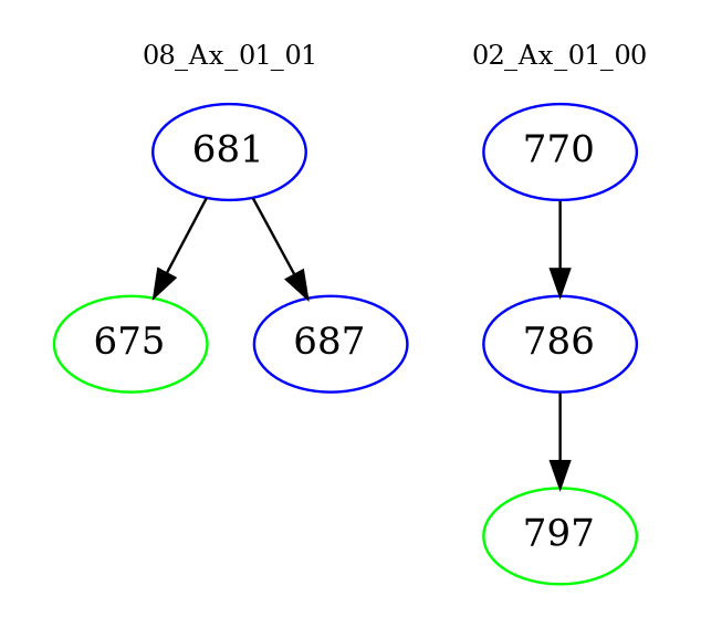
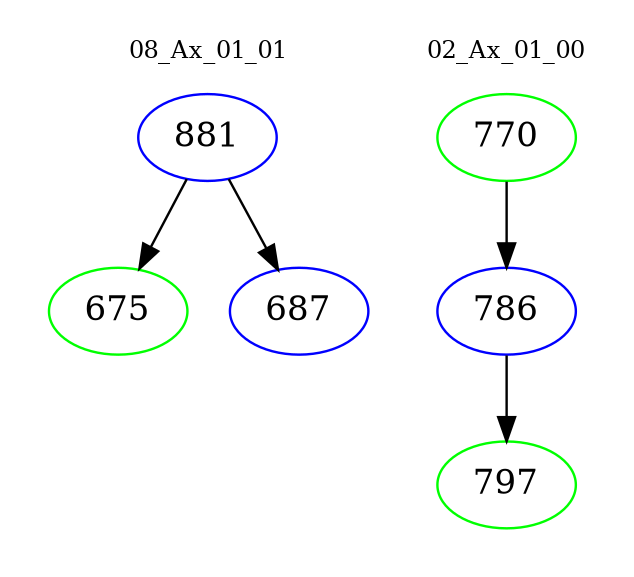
  digraph {
    node [color=blue]
    edge [color=black]
-   n1 [label=681]
+   n1 [label=881]
    n2 [color=green label=675]
    n3 [label=687]
    n4 [label=786]
-   n5 [label=770]
+   n5 [color=green label=770]
    n6 [color=green label=797]
    subgraph cluster_1 {
      color=white
      fontsize=10
      label="08_Ax_01_01"
      n1
      n2
      n3
    }
    subgraph cluster_2 {
      color=white
      fontsize=10
      label="02_Ax_01_00"
      n4
      n5
      n6
    }
    n1 -> n2
    n1 -> n3
    n4 -> n6
    n5 -> n4
  }
